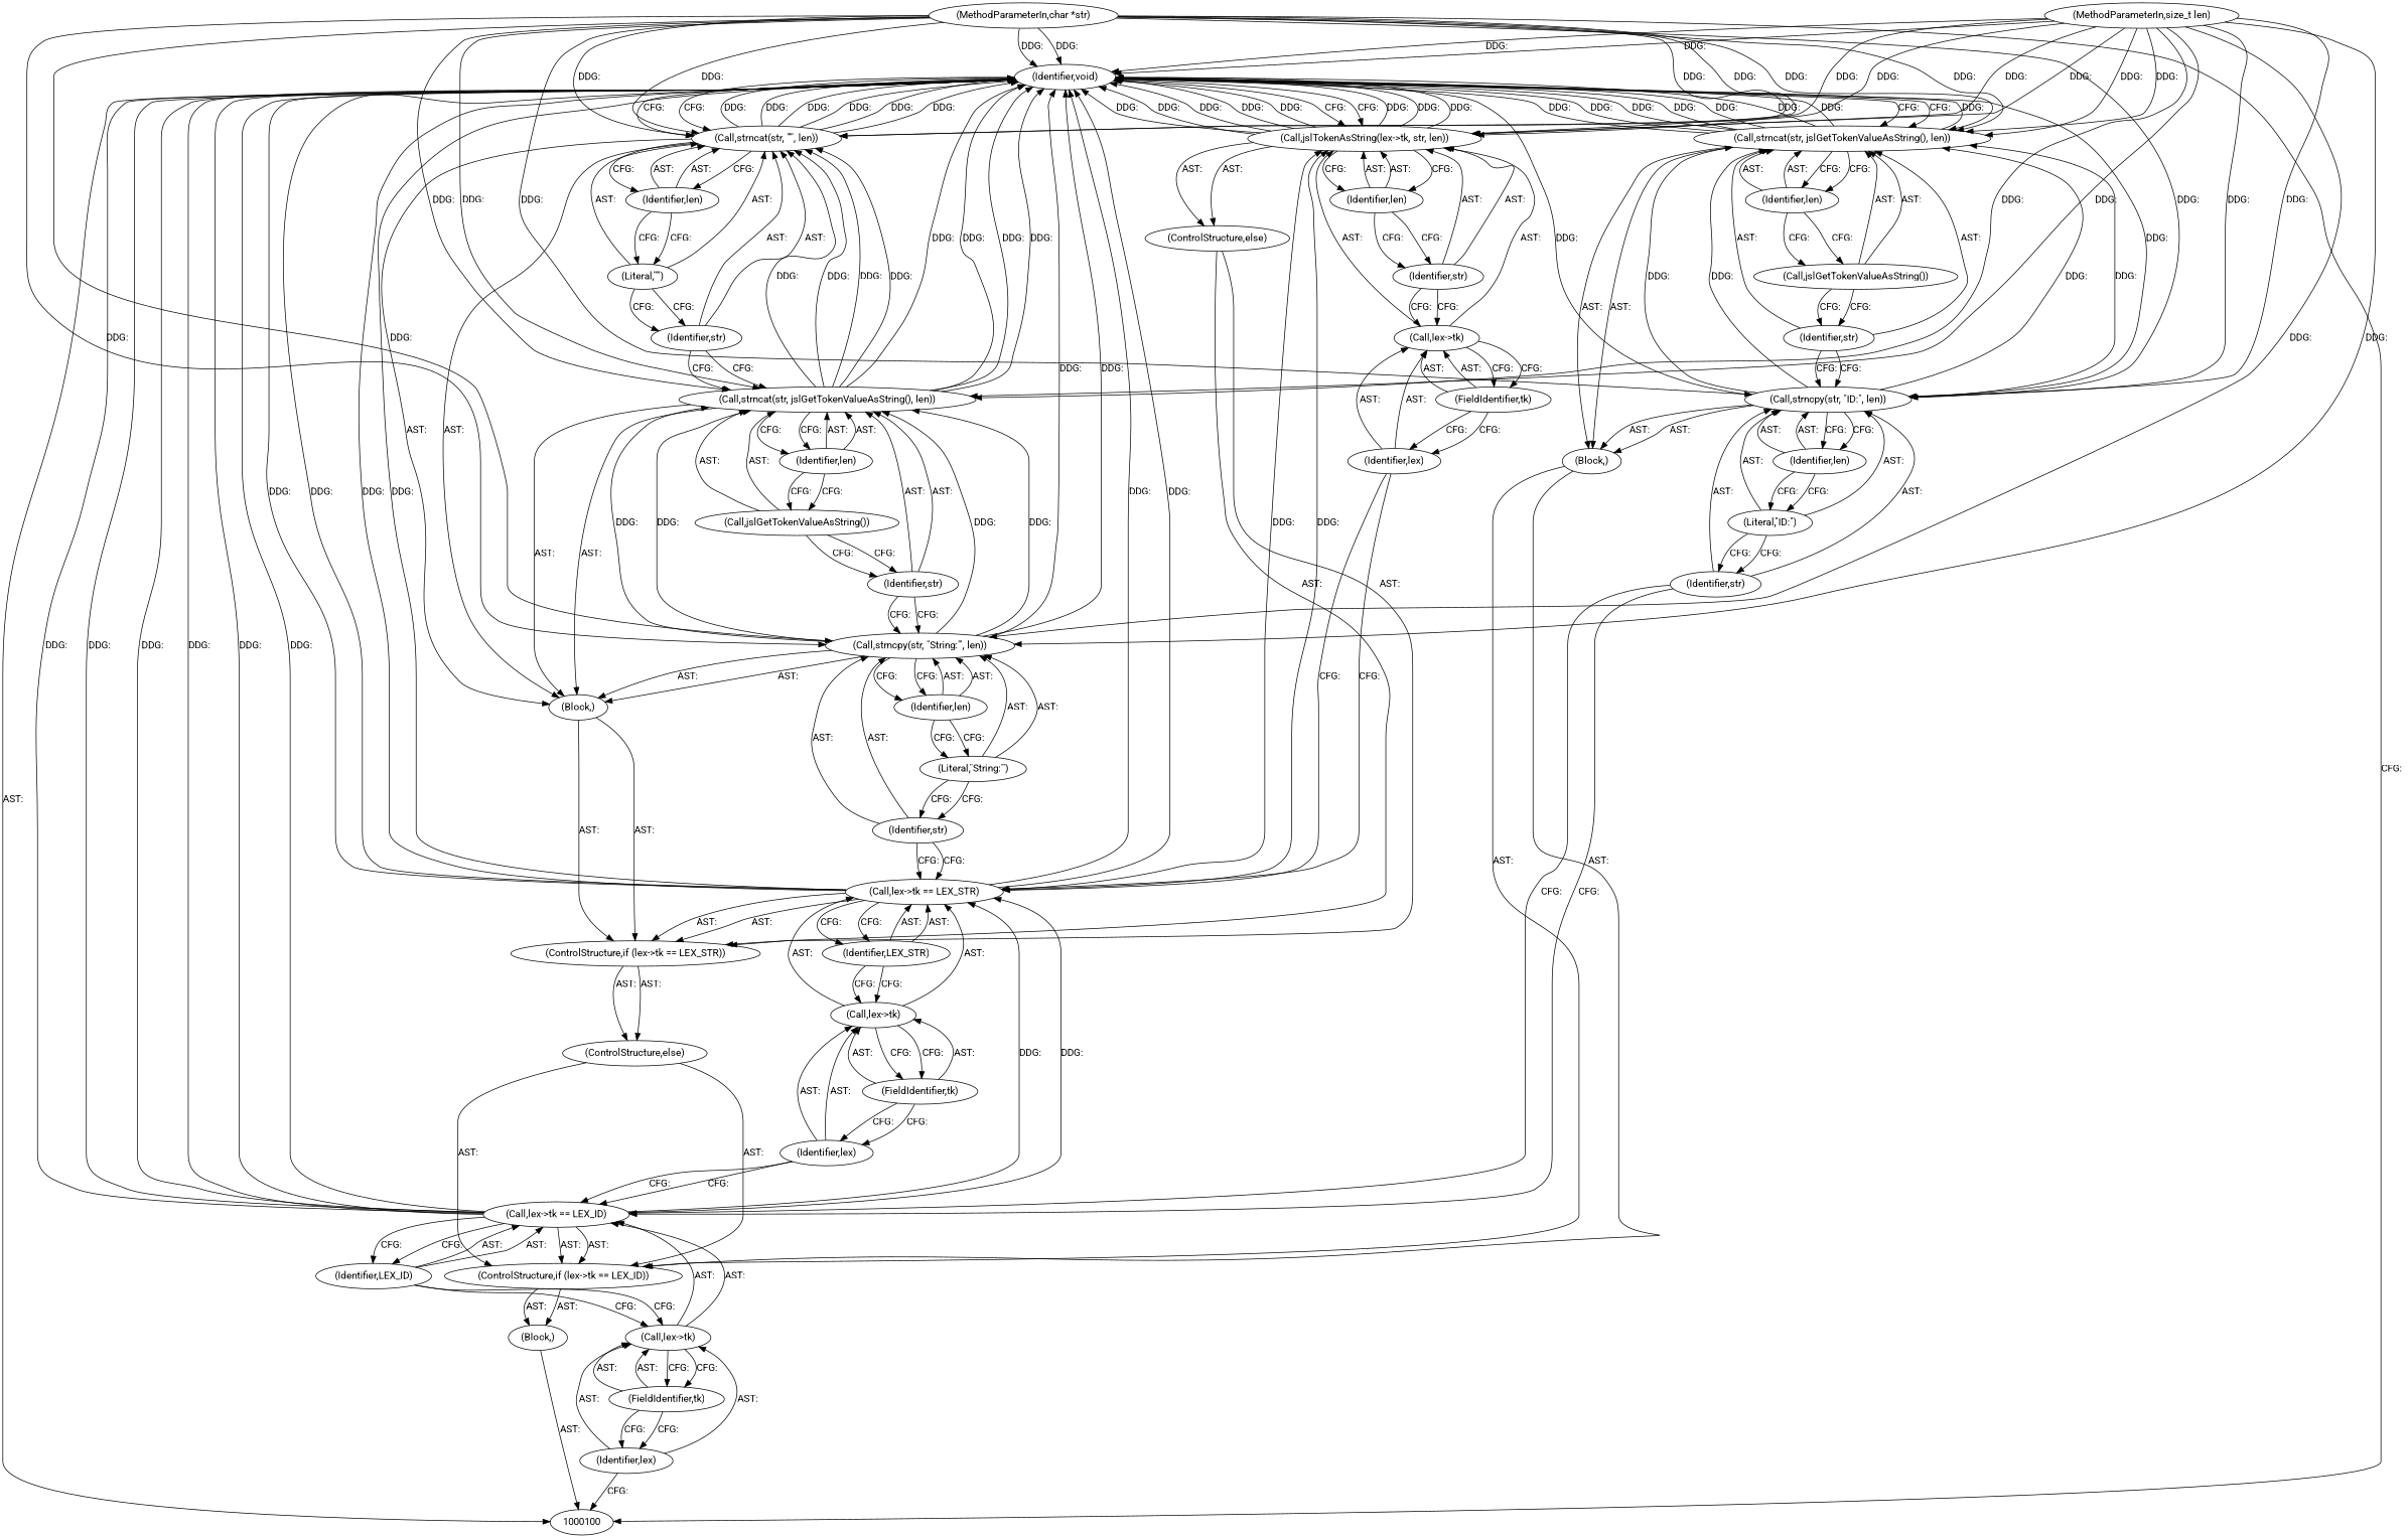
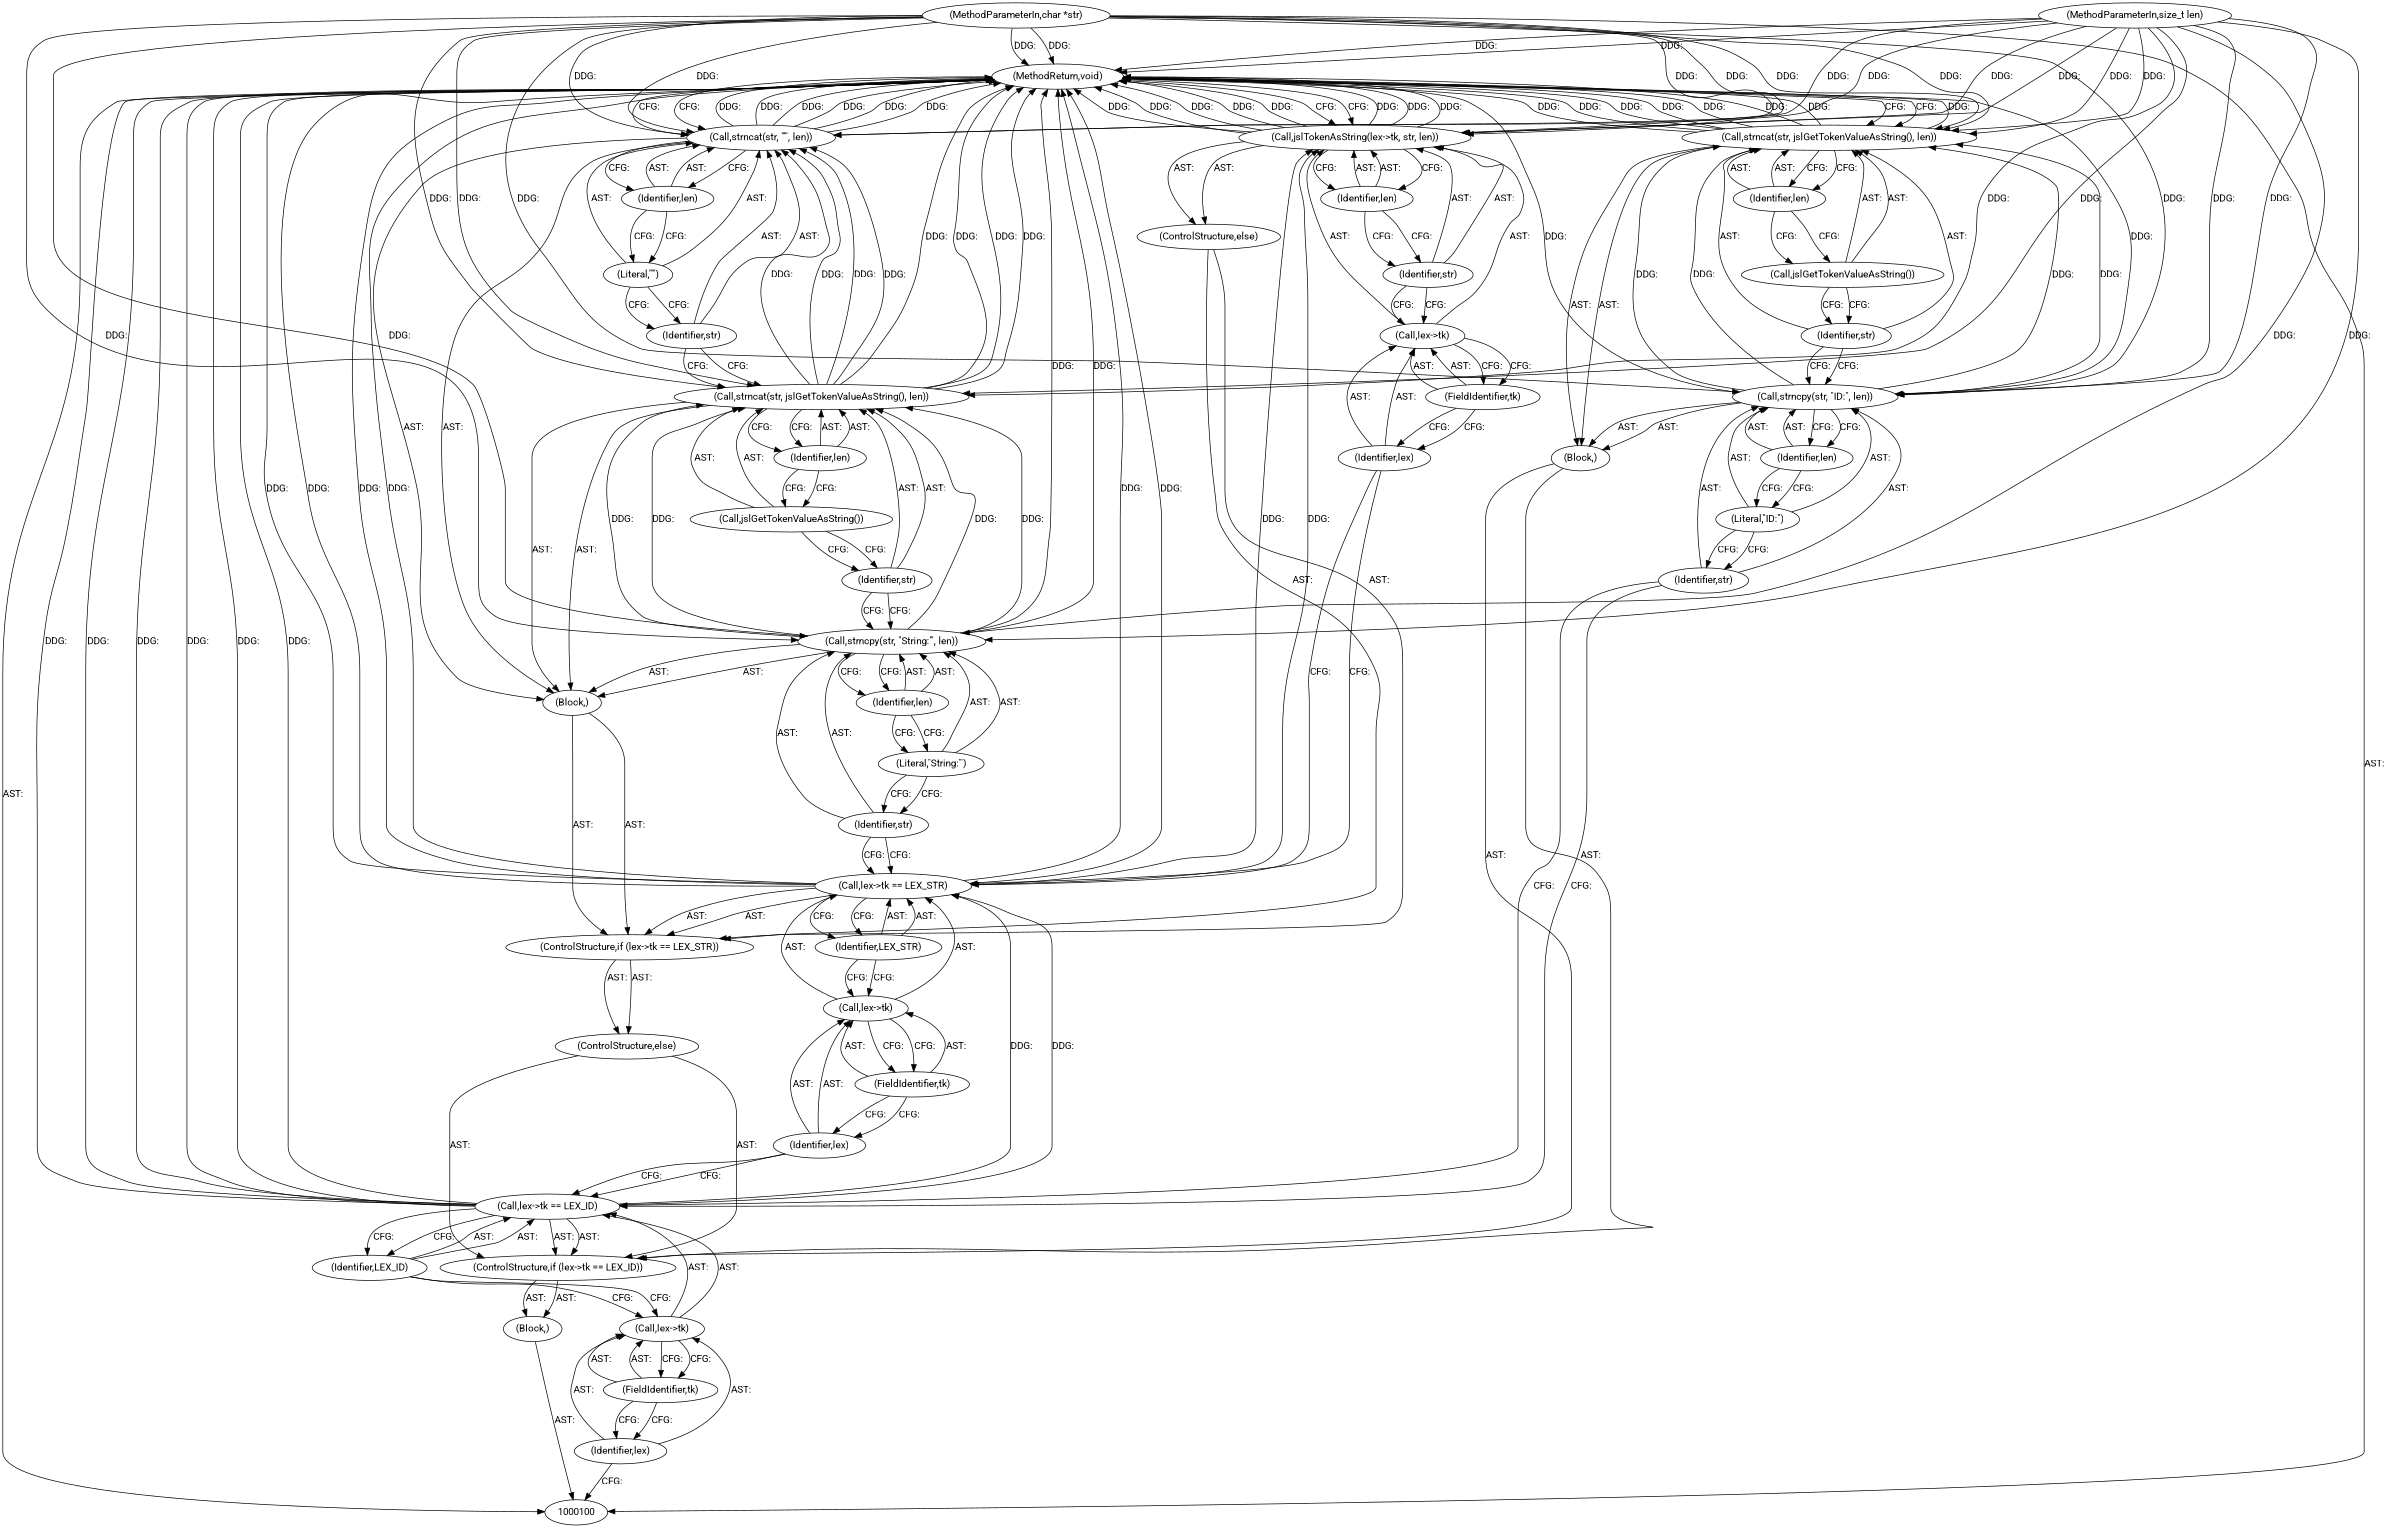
  digraph {
    fontname=Roboto
    node [fontname=Roboto]
    edge [fontname=Roboto]
-   n1 [label="(Identifier,void)"]
+   n1 [label="(MethodReturn,void)"]
    n2 [label="(Call,jslTokenAsString(lex->tk, str, len))"]
    n3 [label="(Call,strncat(str, jslGetTokenValueAsString(), len))"]
    n4 [label="(Call,strncat(str, \"'\", len))"]
    1000100
    n6 [label="(Identifier,len)"]
    n7 [label="(ControlStructure,else)"]
    n8 [label="(Block,)"]
    n9 [label="(Identifier,len)"]
    n10 [label="(Block,)"]
    n11 [label="(Identifier,len)"]
    n12 [label="(MethodParameterIn,char *str)"]
    n13 [label="(Call,strncpy(str, \"ID:\", len))"]
    n14 [label="(Call,strncpy(str, \"String:'\", len))"]
    n15 [label="(Call,strncat(str, jslGetTokenValueAsString(), len))"]
    n16 [label="(Identifier,len)"]
    n17 [label="(Identifier,len)"]
    n18 [label="(Identifier,len)"]
    n19 [label="(MethodParameterIn,size_t len)"]
    n20 [label="(Block,)"]
    n21 [label="(Call,lex->tk)"]
    n22 [label="(FieldIdentifier,tk)"]
    n23 [label="(Identifier,lex)"]
    n24 [label="(Call,lex->tk == LEX_STR)"]
    n25 [label="(ControlStructure,if (lex->tk == LEX_STR))"]
    n26 [label="(Identifier,LEX_STR)"]
    n27 [label="(Identifier,str)"]
    n28 [label="(FieldIdentifier,tk)"]
    n29 [label="(Call,lex->tk)"]
    n30 [label="(Identifier,lex)"]
    n31 [label="(Call,lex->tk == LEX_ID)"]
    n32 [label="(Identifier,LEX_ID)"]
    n33 [label="(ControlStructure,if (lex->tk == LEX_ID))"]
    n34 [label="(Identifier,str)"]
    n35 [label="(Literal,\"ID:\")"]
    n36 [label="(Identifier,str)"]
    n37 [label="(Call,jslGetTokenValueAsString())"]
    n38 [label="(ControlStructure,else)"]
    n39 [label="(Call,lex->tk)"]
    n40 [label="(FieldIdentifier,tk)"]
    n41 [label="(Identifier,lex)"]
    n42 [label="(Identifier,str)"]
    n43 [label="(Literal,\"String:'\")"]
    n44 [label="(Identifier,str)"]
    n45 [label="(Call,jslGetTokenValueAsString())"]
    n46 [label="(Identifier,str)"]
    n47 [label="(Literal,\"'\")"]
    n1 -> n2 [label="CFG: "]
    n1 -> n2 [label="CFG: "]
    n1 -> n3 [label="CFG: "]
    n1 -> n3 [label="CFG: "]
    n1 -> n4 [label="CFG: "]
    n1 -> n4 [label="CFG: "]
    n1 -> 1000100 [label="AST: "]
    n2 -> n1 [label="DDG: "]
    n2 -> n1 [label="DDG: "]
    n2 -> n1 [label="DDG: "]
    n2 -> n1 [label="DDG: "]
    n2 -> n1 [label="DDG: "]
    n2 -> n1 [label="DDG: "]
    n2 -> n1 [label="DDG: "]
    n2 -> n1 [label="DDG: "]
    n2 -> n6 [label="CFG: "]
    n2 -> n6 [label="CFG: "]
    n2 -> n7 [label="AST: "]
    n2 -> n7 [label="AST: "]
    n3 -> n1 [label="DDG: "]
    n3 -> n1 [label="DDG: "]
    n3 -> n1 [label="DDG: "]
    n3 -> n1 [label="DDG: "]
    n3 -> n1 [label="DDG: "]
    n3 -> n1 [label="DDG: "]
    n3 -> n1 [label="DDG: "]
    n3 -> n1 [label="DDG: "]
    n3 -> n8 [label="AST: "]
    n3 -> n8 [label="AST: "]
    n3 -> n9 [label="CFG: "]
    n3 -> n9 [label="CFG: "]
    n4 -> n1 [label="DDG: "]
    n4 -> n1 [label="DDG: "]
    n4 -> n1 [label="DDG: "]
    n4 -> n1 [label="DDG: "]
    n4 -> n1 [label="DDG: "]
    n4 -> n1 [label="DDG: "]
    n4 -> n10 [label="AST: "]
    n4 -> n10 [label="AST: "]
    n4 -> n11 [label="CFG: "]
    n4 -> n11 [label="CFG: "]
    n6 -> n2 [label="AST: "]
    n6 -> n2 [label="AST: "]
    n6 -> n27 [label="CFG: "]
    n6 -> n27 [label="CFG: "]
    n7 -> n25 [label="AST: "]
    n7 -> n25 [label="AST: "]
    n8 -> n33 [label="AST: "]
    n8 -> n33 [label="AST: "]
    n9 -> n3 [label="AST: "]
    n9 -> n3 [label="AST: "]
    n9 -> n37 [label="CFG: "]
    n9 -> n37 [label="CFG: "]
    n10 -> n25 [label="AST: "]
    n10 -> n25 [label="AST: "]
    n11 -> n4 [label="AST: "]
    n11 -> n4 [label="AST: "]
    n11 -> n47 [label="CFG: "]
    n11 -> n47 [label="CFG: "]
    n12 -> n1 [label="DDG: "]
    n12 -> n1 [label="DDG: "]
    n12 -> n2 [label="DDG: "]
    n12 -> n2 [label="DDG: "]
    n12 -> n3 [label="DDG: "]
    n12 -> n3 [label="DDG: "]
    n12 -> n4 [label="DDG: "]
    n12 -> n4 [label="DDG: "]
-   n12 -> 1000100 [label="CFG: "]
+   n12 -> 1000100 [label="AST: "]
    n12 -> n13 [label="DDG: "]
    n12 -> n13 [label="DDG: "]
    n12 -> n14 [label="DDG: "]
    n12 -> n14 [label="DDG: "]
    n12 -> n15 [label="DDG: "]
    n12 -> n15 [label="DDG: "]
    n13 -> n1 [label="DDG: "]
    n13 -> n1 [label="DDG: "]
    n13 -> n3 [label="DDG: "]
    n13 -> n3 [label="DDG: "]
    n13 -> n3 [label="DDG: "]
    n13 -> n3 [label="DDG: "]
    n13 -> n8 [label="AST: "]
    n13 -> n8 [label="AST: "]
    n13 -> n16 [label="CFG: "]
    n13 -> n16 [label="CFG: "]
    n14 -> n1 [label="DDG: "]
    n14 -> n1 [label="DDG: "]
    n14 -> n10 [label="AST: "]
    n14 -> n10 [label="AST: "]
    n14 -> n15 [label="DDG: "]
    n14 -> n15 [label="DDG: "]
    n14 -> n15 [label="DDG: "]
    n14 -> n15 [label="DDG: "]
    n14 -> n17 [label="CFG: "]
    n14 -> n17 [label="CFG: "]
    n15 -> n1 [label="DDG: "]
    n15 -> n1 [label="DDG: "]
    n15 -> n1 [label="DDG: "]
    n15 -> n1 [label="DDG: "]
    n15 -> n4 [label="DDG: "]
    n15 -> n4 [label="DDG: "]
    n15 -> n4 [label="DDG: "]
    n15 -> n4 [label="DDG: "]
    n15 -> n10 [label="AST: "]
    n15 -> n10 [label="AST: "]
    n15 -> n18 [label="CFG: "]
    n15 -> n18 [label="CFG: "]
    n16 -> n13 [label="AST: "]
    n16 -> n13 [label="AST: "]
    n16 -> n35 [label="CFG: "]
    n16 -> n35 [label="CFG: "]
    n17 -> n14 [label="AST: "]
    n17 -> n14 [label="AST: "]
    n17 -> n43 [label="CFG: "]
    n17 -> n43 [label="CFG: "]
    n18 -> n15 [label="AST: "]
    n18 -> n15 [label="AST: "]
    n18 -> n45 [label="CFG: "]
    n18 -> n45 [label="CFG: "]
    n19 -> n1 [label="DDG: "]
    n19 -> n1 [label="DDG: "]
    n19 -> n2 [label="DDG: "]
    n19 -> n2 [label="DDG: "]
    n19 -> n3 [label="DDG: "]
    n19 -> n3 [label="DDG: "]
    n19 -> n4 [label="DDG: "]
    n19 -> n4 [label="DDG: "]
    n19 -> n13 [label="DDG: "]
    n19 -> n13 [label="DDG: "]
    n19 -> n14 [label="DDG: "]
    n19 -> n14 [label="DDG: "]
    n19 -> n15 [label="DDG: "]
    n19 -> n15 [label="DDG: "]
    n20 -> 1000100 [label="AST: "]
    n21 -> n2 [label="AST: "]
    n21 -> n2 [label="AST: "]
    n21 -> n22 [label="CFG: "]
    n21 -> n22 [label="CFG: "]
    n22 -> n21 [label="AST: "]
    n22 -> n21 [label="AST: "]
    n22 -> n23 [label="CFG: "]
    n22 -> n23 [label="CFG: "]
    n23 -> n21 [label="AST: "]
    n23 -> n21 [label="AST: "]
    n23 -> n24 [label="CFG: "]
    n23 -> n24 [label="CFG: "]
    n24 -> n1 [label="DDG: "]
    n24 -> n1 [label="DDG: "]
    n24 -> n1 [label="DDG: "]
    n24 -> n1 [label="DDG: "]
    n24 -> n1 [label="DDG: "]
    n24 -> n1 [label="DDG: "]
    n24 -> n2 [label="DDG: "]
    n24 -> n2 [label="DDG: "]
    n24 -> n25 [label="AST: "]
    n24 -> n25 [label="AST: "]
    n24 -> n26 [label="CFG: "]
    n24 -> n26 [label="CFG: "]
    n25 -> n38 [label="AST: "]
    n25 -> n38 [label="AST: "]
    n26 -> n24 [label="AST: "]
    n26 -> n24 [label="AST: "]
    n26 -> n39 [label="CFG: "]
    n26 -> n39 [label="CFG: "]
    n27 -> n2 [label="AST: "]
    n27 -> n2 [label="AST: "]
    n27 -> n21 [label="CFG: "]
    n27 -> n21 [label="CFG: "]
    n28 -> n29 [label="AST: "]
    n28 -> n29 [label="AST: "]
    n28 -> n30 [label="CFG: "]
    n28 -> n30 [label="CFG: "]
    n29 -> n28 [label="CFG: "]
    n29 -> n28 [label="CFG: "]
    n29 -> n31 [label="AST: "]
    n29 -> n31 [label="AST: "]
    n30 -> 1000100 [label="CFG: "]
    n30 -> n29 [label="AST: "]
    n30 -> n29 [label="AST: "]
    n31 -> n1 [label="DDG: "]
    n31 -> n1 [label="DDG: "]
    n31 -> n1 [label="DDG: "]
    n31 -> n1 [label="DDG: "]
    n31 -> n1 [label="DDG: "]
    n31 -> n1 [label="DDG: "]
    n31 -> n24 [label="DDG: "]
    n31 -> n24 [label="DDG: "]
    n31 -> n32 [label="CFG: "]
    n31 -> n32 [label="CFG: "]
    n31 -> n33 [label="AST: "]
    n31 -> n33 [label="AST: "]
    n32 -> n29 [label="CFG: "]
    n32 -> n29 [label="CFG: "]
    n32 -> n31 [label="AST: "]
    n32 -> n31 [label="AST: "]
    n33 -> n20 [label="AST: "]
    n33 -> n20 [label="AST: "]
    n34 -> n13 [label="AST: "]
    n34 -> n13 [label="AST: "]
    n34 -> n31 [label="CFG: "]
    n34 -> n31 [label="CFG: "]
    n35 -> n13 [label="AST: "]
    n35 -> n13 [label="AST: "]
    n35 -> n34 [label="CFG: "]
    n35 -> n34 [label="CFG: "]
    n36 -> n3 [label="AST: "]
    n36 -> n3 [label="AST: "]
    n36 -> n13 [label="CFG: "]
    n36 -> n13 [label="CFG: "]
    n37 -> n3 [label="AST: "]
    n37 -> n3 [label="AST: "]
    n37 -> n36 [label="CFG: "]
    n37 -> n36 [label="CFG: "]
    n38 -> n33 [label="AST: "]
    n38 -> n33 [label="AST: "]
    n39 -> n24 [label="AST: "]
    n39 -> n24 [label="AST: "]
    n39 -> n40 [label="CFG: "]
    n39 -> n40 [label="CFG: "]
    n40 -> n39 [label="AST: "]
    n40 -> n39 [label="AST: "]
    n40 -> n41 [label="CFG: "]
    n40 -> n41 [label="CFG: "]
    n41 -> n31 [label="CFG: "]
    n41 -> n31 [label="CFG: "]
    n41 -> n39 [label="AST: "]
    n41 -> n39 [label="AST: "]
    n42 -> n14 [label="AST: "]
    n42 -> n14 [label="AST: "]
    n42 -> n24 [label="CFG: "]
    n42 -> n24 [label="CFG: "]
    n43 -> n14 [label="AST: "]
    n43 -> n14 [label="AST: "]
    n43 -> n42 [label="CFG: "]
    n43 -> n42 [label="CFG: "]
    n44 -> n14 [label="CFG: "]
    n44 -> n14 [label="CFG: "]
    n44 -> n15 [label="AST: "]
    n44 -> n15 [label="AST: "]
    n45 -> n15 [label="AST: "]
    n45 -> n15 [label="AST: "]
    n45 -> n44 [label="CFG: "]
    n45 -> n44 [label="CFG: "]
    n46 -> n4 [label="AST: "]
    n46 -> n4 [label="AST: "]
    n46 -> n15 [label="CFG: "]
    n46 -> n15 [label="CFG: "]
    n47 -> n4 [label="AST: "]
    n47 -> n4 [label="AST: "]
    n47 -> n46 [label="CFG: "]
    n47 -> n46 [label="CFG: "]
  }
